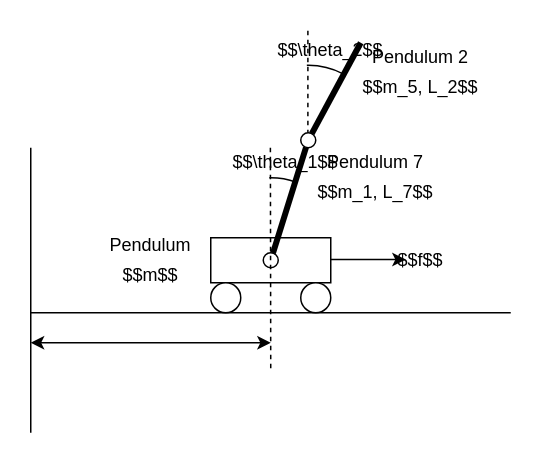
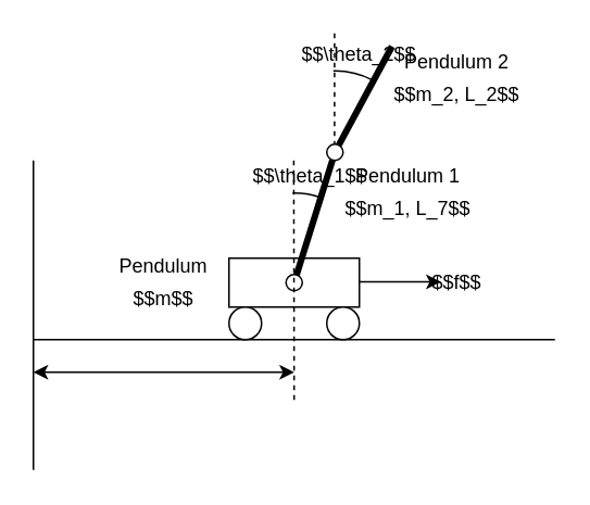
  <mxCell id="0" />
  <mxCell id="1" parent="0" />
  <mxCell id="2" value="" style="rounded=0;whiteSpace=wrap;html=1;" vertex="1" parent="1"><mxGeometry x="140" y="158" width="80" height="30" as="geometry" /></mxCell>
  <mxCell id="3" value="" style="endArrow=none;html=1;" edge="1" parent="1"><mxGeometry width="50" height="50" relative="1" as="geometry"><mxPoint x="20" y="208" as="sourcePoint" /><mxPoint x="340" y="208" as="targetPoint" /></mxGeometry></mxCell>
  <mxCell id="4" value="" style="ellipse;whiteSpace=wrap;html=1;" vertex="1" parent="1"><mxGeometry x="140" y="188" width="20" height="20" as="geometry" /></mxCell>
  <mxCell id="5" value="" style="ellipse;whiteSpace=wrap;html=1;" vertex="1" parent="1"><mxGeometry x="200" y="188" width="20" height="20" as="geometry" /></mxCell>
  <mxCell id="6" value="" style="endArrow=classic;html=1;" edge="1" parent="1"><mxGeometry width="50" height="50" relative="1" as="geometry"><mxPoint x="220" y="172.5" as="sourcePoint" /><mxPoint x="270" y="172.5" as="targetPoint" /></mxGeometry></mxCell>
  <mxCell id="7" value="" style="endArrow=none;html=1;" edge="1" parent="1"><mxGeometry width="50" height="50" relative="1" as="geometry"><mxPoint x="20" y="288" as="sourcePoint" /><mxPoint x="20" y="98" as="targetPoint" /></mxGeometry></mxCell>
  <mxCell id="8" value="" style="endArrow=none;html=1;strokeWidth=4;" edge="1" parent="1" source="9" target="10"><mxGeometry width="50" height="50" relative="1" as="geometry"><mxPoint x="200" y="138" as="sourcePoint" /><mxPoint x="234" y="68" as="targetPoint" /></mxGeometry></mxCell>
  <mxCell id="9" value="" style="ellipse;whiteSpace=wrap;html=1;" vertex="1" parent="1"><mxGeometry x="175" y="168" width="10" height="10" as="geometry" /></mxCell>
  <mxCell id="10" value="" style="ellipse;whiteSpace=wrap;html=1;" vertex="1" parent="1"><mxGeometry x="200" y="88" width="10" height="10" as="geometry" /></mxCell>
  <mxCell id="11" value="" style="endArrow=none;html=1;strokeWidth=4;" edge="1" parent="1" target="10"><mxGeometry width="50" height="50" relative="1" as="geometry"><mxPoint x="240" y="28" as="sourcePoint" /><mxPoint x="150" y="98" as="targetPoint" /></mxGeometry></mxCell>
  <mxCell id="12" value="" style="endArrow=none;html=1;strokeWidth=1;dashed=1;" edge="1" parent="1"><mxGeometry width="50" height="50" relative="1" as="geometry"><mxPoint x="204.76" y="20" as="sourcePoint" /><mxPoint x="204.765" y="88.005" as="targetPoint" /></mxGeometry></mxCell>
  <mxCell id="13" value="" style="endArrow=none;html=1;strokeWidth=1;dashed=1;" edge="1" parent="1"><mxGeometry width="50" height="50" relative="1" as="geometry"><mxPoint x="179.76" y="98" as="sourcePoint" /><mxPoint x="180" y="248" as="targetPoint" /></mxGeometry></mxCell>
  <mxCell id="14" value="" style="verticalLabelPosition=bottom;verticalAlign=top;html=1;shape=mxgraph.basic.arc;strokeColor=#000000;strokeWidth=1;startAngle=0.997;endAngle=0.077;fillColor=#ffffff;" vertex="1" parent="1"><mxGeometry x="155" y="43" width="100" height="100" as="geometry" /></mxCell>
  <mxCell id="15" value="" style="verticalLabelPosition=bottom;verticalAlign=top;html=1;shape=mxgraph.basic.arc;strokeColor=#000000;strokeWidth=1;startAngle=0.997;endAngle=0.055;fillColor=#ffffff;" vertex="1" parent="1"><mxGeometry x="130" y="118" width="100" height="100" as="geometry" /></mxCell>
  <mxCell id="16" value="" style="endArrow=classic;startArrow=classic;html=1;strokeWidth=1;" edge="1" parent="1"><mxGeometry width="50" height="50" relative="1" as="geometry"><mxPoint x="20" y="228" as="sourcePoint" /><mxPoint x="180" y="228" as="targetPoint" /></mxGeometry></mxCell>
  <mxCell id="17" value="$$\theta_1$$" style="text;html=1;strokeColor=none;fillColor=none;align=center;verticalAlign=middle;whiteSpace=wrap;rounded=0;" vertex="1" parent="1"><mxGeometry x="170" y="98" width="40" height="20" as="geometry" /></mxCell>
  <mxCell id="18" value="$$\theta_2$$" style="text;html=1;strokeColor=none;fillColor=none;align=center;verticalAlign=middle;whiteSpace=wrap;rounded=0;" vertex="1" parent="1"><mxGeometry x="200" y="23" width="40" height="20" as="geometry" /></mxCell>
  <mxCell id="19" value="$$f$$" style="text;html=1;strokeColor=none;fillColor=none;align=center;verticalAlign=middle;whiteSpace=wrap;rounded=0;" vertex="1" parent="1"><mxGeometry x="260" y="163" width="40" height="20" as="geometry" /></mxCell>
  <mxCell id="20" value="Pendulum 2" style="text;html=1;strokeColor=none;fillColor=none;align=center;verticalAlign=middle;whiteSpace=wrap;rounded=0;" vertex="1" parent="1"><mxGeometry x="240" y="28" width="80" height="20" as="geometry" /></mxCell>
- <mxCell id="21" value="Pendulum 7" style="text;html=1;strokeColor=none;fillColor=none;align=center;verticalAlign=middle;whiteSpace=wrap;rounded=0;" vertex="1" parent="1"><mxGeometry x="210" y="98" width="80" height="20" as="geometry" /></mxCell>
- <mxCell id="22" value="$$m_5, L_2$$" style="text;html=1;strokeColor=none;fillColor=none;align=center;verticalAlign=middle;whiteSpace=wrap;rounded=0;" vertex="1" parent="1"><mxGeometry x="240" y="48" width="80" height="20" as="geometry" /></mxCell>
+ <mxCell id="21" value="Pendulum 1" style="text;html=1;strokeColor=none;fillColor=none;align=center;verticalAlign=middle;whiteSpace=wrap;rounded=0;" vertex="1" parent="1"><mxGeometry x="210" y="98" width="80" height="20" as="geometry" /></mxCell>
+ <mxCell id="22" value="$$m_2, L_2$$" style="text;html=1;strokeColor=none;fillColor=none;align=center;verticalAlign=middle;whiteSpace=wrap;rounded=0;" vertex="1" parent="1"><mxGeometry x="240" y="48" width="80" height="20" as="geometry" /></mxCell>
  <mxCell id="23" value="$$m_1, L_7$$" style="text;html=1;strokeColor=none;fillColor=none;align=center;verticalAlign=middle;whiteSpace=wrap;rounded=0;" vertex="1" parent="1"><mxGeometry x="210" y="118" width="80" height="20" as="geometry" /></mxCell>
  <mxCell id="24" value="Pendulum" style="text;html=1;strokeColor=none;fillColor=none;align=center;verticalAlign=middle;whiteSpace=wrap;rounded=0;" vertex="1" parent="1"><mxGeometry x="60" y="153" width="80" height="20" as="geometry" /></mxCell>
  <mxCell id="25" value="$$m$$" style="text;html=1;strokeColor=none;fillColor=none;align=center;verticalAlign=middle;whiteSpace=wrap;rounded=0;" vertex="1" parent="1"><mxGeometry x="60" y="173" width="80" height="20" as="geometry" /></mxCell>
